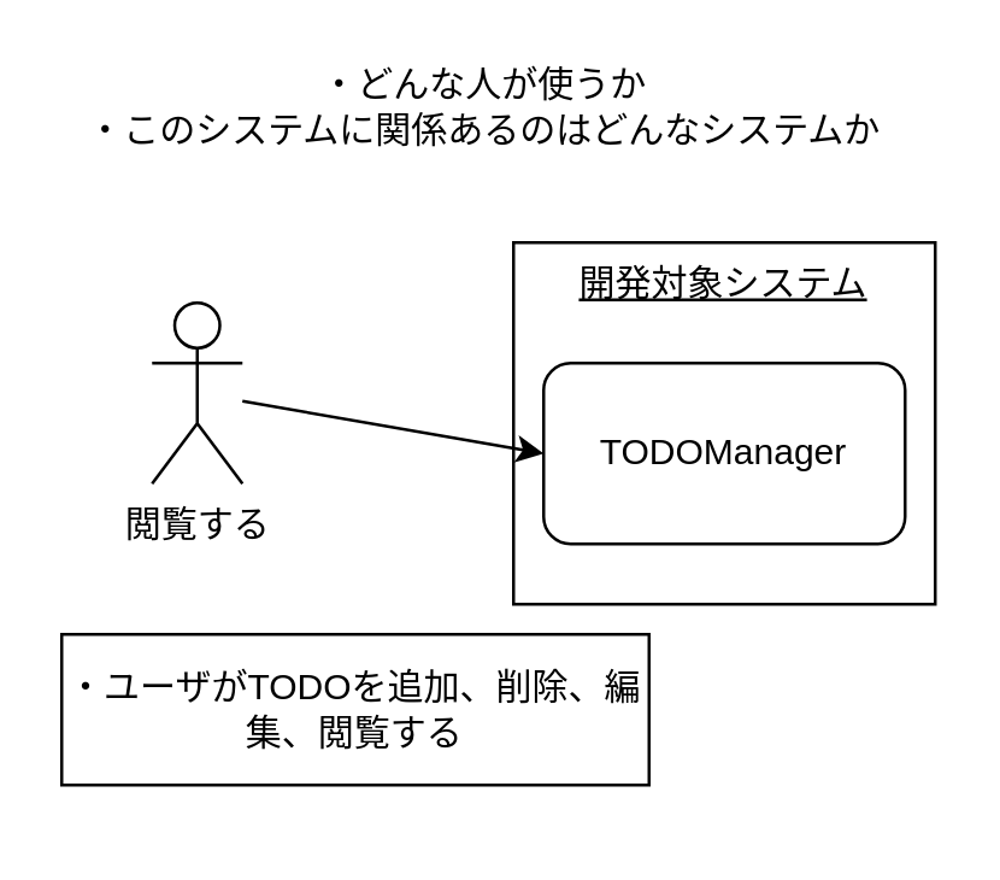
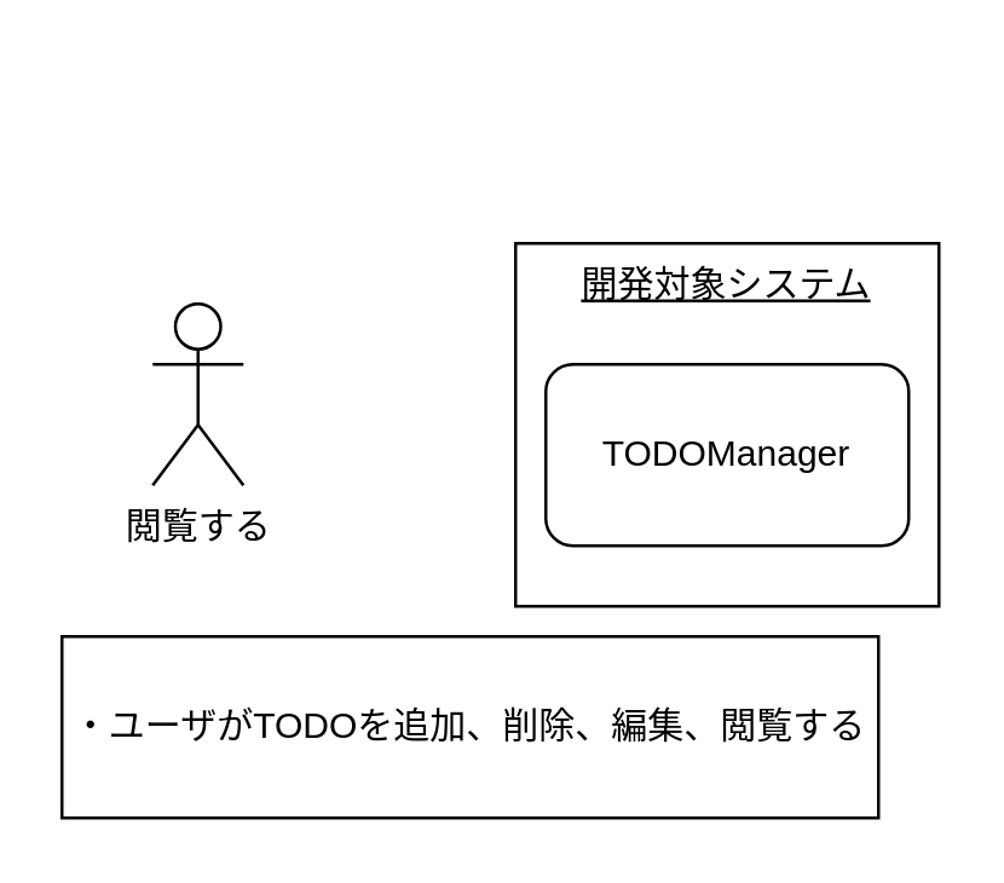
  <mxCell id="0" />
  <mxCell id="1" parent="0" />
  <mxCell id="2" value="閲覧する" style="shape=umlActor;verticalLabelPosition=bottom;verticalAlign=top;html=1;outlineConnect=0;" parent="1" vertex="1"><mxGeometry x="50" y="100" width="30" height="60" as="geometry" /></mxCell>
- <mxCell id="3" value="・どんな人が使うか&lt;br&gt;・このシステムに関係あるのはどんなシステムか" style="text;html=1;align=center;verticalAlign=middle;resizable=0;points=[];autosize=1;strokeColor=none;fillColor=none;" parent="1" vertex="1"><mxGeometry x="20" width="280" height="30" as="geometry" y="20" /></mxCell>
  <mxCell id="4" value="&lt;u&gt;開発対象システム&lt;/u&gt;" style="whiteSpace=wrap;html=1;verticalAlign=top;" parent="1" vertex="1"><mxGeometry x="170" y="80" width="140" height="120" as="geometry" /></mxCell>
  <mxCell id="5" value="TODOManager" style="rounded=1;whiteSpace=wrap;html=1;" parent="1" vertex="1"><mxGeometry x="180" y="120" width="120" height="60" as="geometry" /></mxCell>
- <mxCell id="6" style="edgeStyle=none;html=1;entryX=0;entryY=0.5;entryDx=0;entryDy=0;" parent="1" source="2" target="5" edge="1"><mxGeometry relative="1" as="geometry" /></mxCell>
- <mxCell id="7" value="・ユーザがTODOを追加、削除、編集、閲覧する" style="whiteSpace=wrap;html=1;" parent="1" vertex="1"><mxGeometry x="20" y="210" width="195" height="50" as="geometry" /></mxCell>
+ <mxCell id="7" value="・ユーザがTODOを追加、削除、編集、閲覧する" style="whiteSpace=wrap;html=1;" parent="1" vertex="1"><mxGeometry x="20" y="210" width="270" height="60" as="geometry" /></mxCell>
